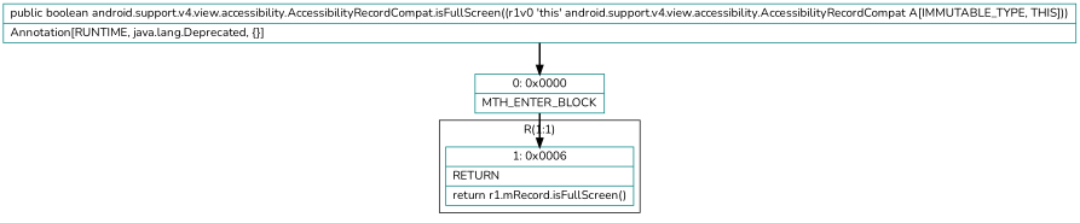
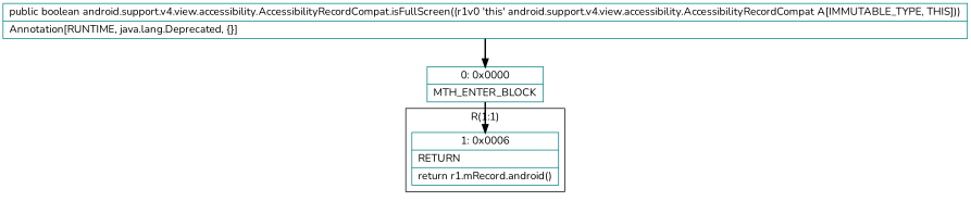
  digraph {
    fontname=Nunito
    node [color=teal shape=record fontname=Nunito]
    edge [style=bold fontname=Nunito]
-   n1 [label="{1\:\ 0x0006|RETURN\l|return r1.mRecord.isFullScreen()\l}"]
+   n1 [label="{1\:\ 0x0006|RETURN\l|return r1.mRecord.android()\l}"]
    n2 [label="{0\:\ 0x0000|MTH_ENTER_BLOCK\l}"]
    n3 [label="{public boolean android.support.v4.view.accessibility.AccessibilityRecordCompat.isFullScreen((r1v0 'this' android.support.v4.view.accessibility.AccessibilityRecordCompat A[IMMUTABLE_TYPE, THIS]))  | Annotation[RUNTIME, java.lang.Deprecated, \{\}]\l}"]
    subgraph cluster_1 {
      label="R(1:1)"
      n1
    }
    n2 -> n1
    n3 -> n2
  }
